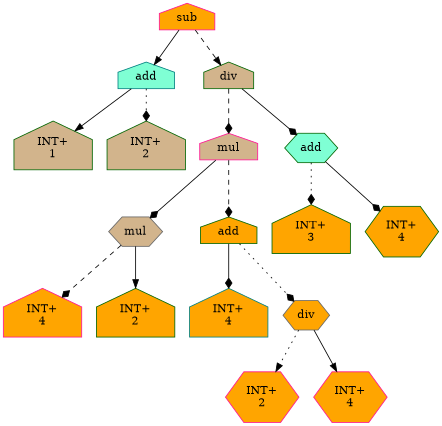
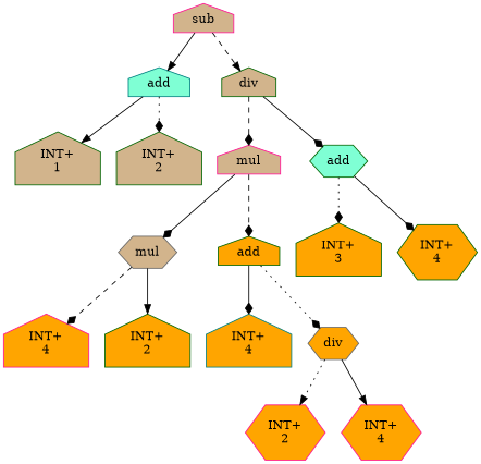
  digraph {
    node [shape=house style=filled fillcolor=orange color=darkgreen]
    edge [style=solid arrowhead=diamond]
-   n1 [label=sub color=deeppink]
+   n1 [label=sub fillcolor=tan color=deeppink]
    n2 [label=add fillcolor=aquamarine color=teal]
    n3 [label=div fillcolor=tan]
    n4 [label="INT+\n1" fillcolor=tan]
    n5 [label="INT+\n2" fillcolor=tan]
    n6 [label=mul fillcolor=tan color=deeppink]
    n7 [label=add shape=hexagon fillcolor=aquamarine]
    n8 [label=mul shape=hexagon fillcolor=tan color=gray40]
    n9 [label=add]
    n10 [label="INT+\n4" color=deeppink]
    n11 [label="INT+\n2"]
    n12 [label="INT+\n4" color=teal]
    n13 [label=div shape=hexagon color=gray40]
    n14 [label="INT+\n2" shape=hexagon color=deeppink]
    n15 [label="INT+\n4" shape=hexagon color=deeppink]
    n16 [label="INT+\n3"]
    n17 [label="INT+\n4" shape=hexagon]
    n1 -> n2 [arrowhead=normal]
    n1 -> n3 [style=dashed arrowhead=normal]
    n2 -> n4 [arrowhead=normal]
    n2 -> n5 [style=dotted]
    n3 -> n6 [style=dashed]
    n3 -> n7
    n6 -> n8
    n6 -> n9 [style=dashed]
    n7 -> n16 [style=dotted]
    n7 -> n17
    n8 -> n10 [style=dashed]
    n8 -> n11 [arrowhead=normal]
    n9 -> n12
    n9 -> n13 [style=dotted]
    n13 -> n14 [style=dotted arrowhead=normal]
    n13 -> n15 [arrowhead=normal]
  }
